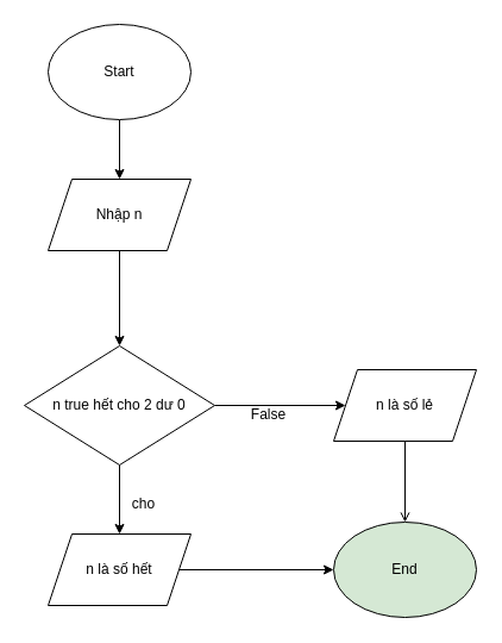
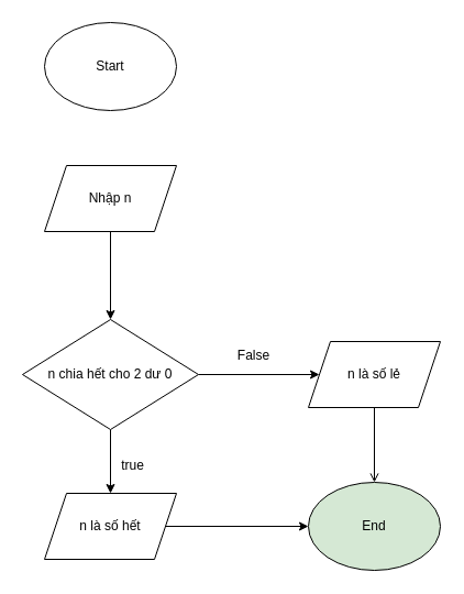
  <mxCell id="0" />
  <mxCell id="1" parent="0" />
- <mxCell id="2" value="" style="edgeStyle=orthogonalEdgeStyle;rounded=0;orthogonalLoop=1;jettySize=auto;html=1;" edge="1" parent="1" source="3" target="5"><mxGeometry relative="1" as="geometry" /></mxCell>
  <mxCell id="3" value="Start" style="ellipse;whiteSpace=wrap;html=1;" vertex="1" parent="1"><mxGeometry x="40" y="20" width="120" height="80" as="geometry" /></mxCell>
  <mxCell id="4" value="" style="edgeStyle=orthogonalEdgeStyle;rounded=0;orthogonalLoop=1;jettySize=auto;html=1;" edge="1" parent="1" source="5" target="8"><mxGeometry relative="1" as="geometry" /></mxCell>
  <mxCell id="5" value="Nhập n" style="shape=parallelogram;perimeter=parallelogramPerimeter;whiteSpace=wrap;html=1;fixedSize=1;" vertex="1" parent="1"><mxGeometry x="40" y="150" width="120" height="60" as="geometry" /></mxCell>
  <mxCell id="6" value="" style="edgeStyle=orthogonalEdgeStyle;rounded=0;orthogonalLoop=1;jettySize=auto;html=1;" edge="1" parent="1" source="8" target="12"><mxGeometry relative="1" as="geometry" /></mxCell>
  <mxCell id="7" value="" style="edgeStyle=orthogonalEdgeStyle;rounded=0;orthogonalLoop=1;jettySize=auto;html=1;" edge="1" parent="1" source="8" target="10"><mxGeometry relative="1" as="geometry" /></mxCell>
- <mxCell id="8" value="n true hết cho 2 dư 0" style="rhombus;whiteSpace=wrap;html=1;" vertex="1" parent="1"><mxGeometry x="20" y="290" width="160" height="100" as="geometry" /></mxCell>
+ <mxCell id="8" value="n chia hết cho 2 dư 0" style="rhombus;whiteSpace=wrap;html=1;" vertex="1" parent="1"><mxGeometry x="20" y="290" width="160" height="100" as="geometry" /></mxCell>
  <mxCell id="9" value="" style="edgeStyle=orthogonalEdgeStyle;rounded=0;orthogonalLoop=1;jettySize=auto;html=1;" edge="1" parent="1" source="10" target="14"><mxGeometry relative="1" as="geometry" /></mxCell>
  <mxCell id="10" value="n là số hết" style="shape=parallelogram;perimeter=parallelogramPerimeter;whiteSpace=wrap;html=1;fixedSize=1;" vertex="1" parent="1"><mxGeometry x="40" y="448" width="120" height="60" as="geometry" /></mxCell>
  <mxCell id="11" value="" style="edgeStyle=orthogonalEdgeStyle;rounded=0;orthogonalLoop=1;jettySize=auto;html=1;endArrow=open;" edge="1" parent="1" source="12" target="14"><mxGeometry relative="1" as="geometry" /></mxCell>
  <mxCell id="12" value="n là số lẻ" style="shape=parallelogram;perimeter=parallelogramPerimeter;whiteSpace=wrap;html=1;fixedSize=1;" vertex="1" parent="1"><mxGeometry x="280" y="310" width="120" height="60" as="geometry" /></mxCell>
- <mxCell id="13" value="False" style="text;html=1;align=center;verticalAlign=middle;resizable=0;points=[];autosize=1;strokeColor=none;fillColor=none;" vertex="1" parent="1"><mxGeometry x="200" y="333" width="50" height="30" as="geometry" /></mxCell>
+ <mxCell id="13" value="False" style="text;html=1;align=center;verticalAlign=middle;resizable=0;points=[];autosize=1;strokeColor=none;fillColor=none;" vertex="1" parent="1"><mxGeometry x="205" y="308" width="50" height="30" as="geometry" /></mxCell>
  <mxCell id="14" value="End" style="ellipse;whiteSpace=wrap;html=1;fillColor=#d5e8d4;" vertex="1" parent="1"><mxGeometry x="280" y="438" width="120" height="80" as="geometry" /></mxCell>
- <mxCell id="15" value="cho" style="text;html=1;align=center;verticalAlign=middle;resizable=0;points=[];autosize=1;strokeColor=none;fillColor=none;" vertex="1" parent="1"><mxGeometry x="100" y="408" width="40" height="30" as="geometry" /></mxCell>
+ <mxCell id="15" value="true" style="text;html=1;align=center;verticalAlign=middle;resizable=0;points=[];autosize=1;strokeColor=none;fillColor=none;" vertex="1" parent="1"><mxGeometry x="100" y="408" width="40" height="30" as="geometry" /></mxCell>
